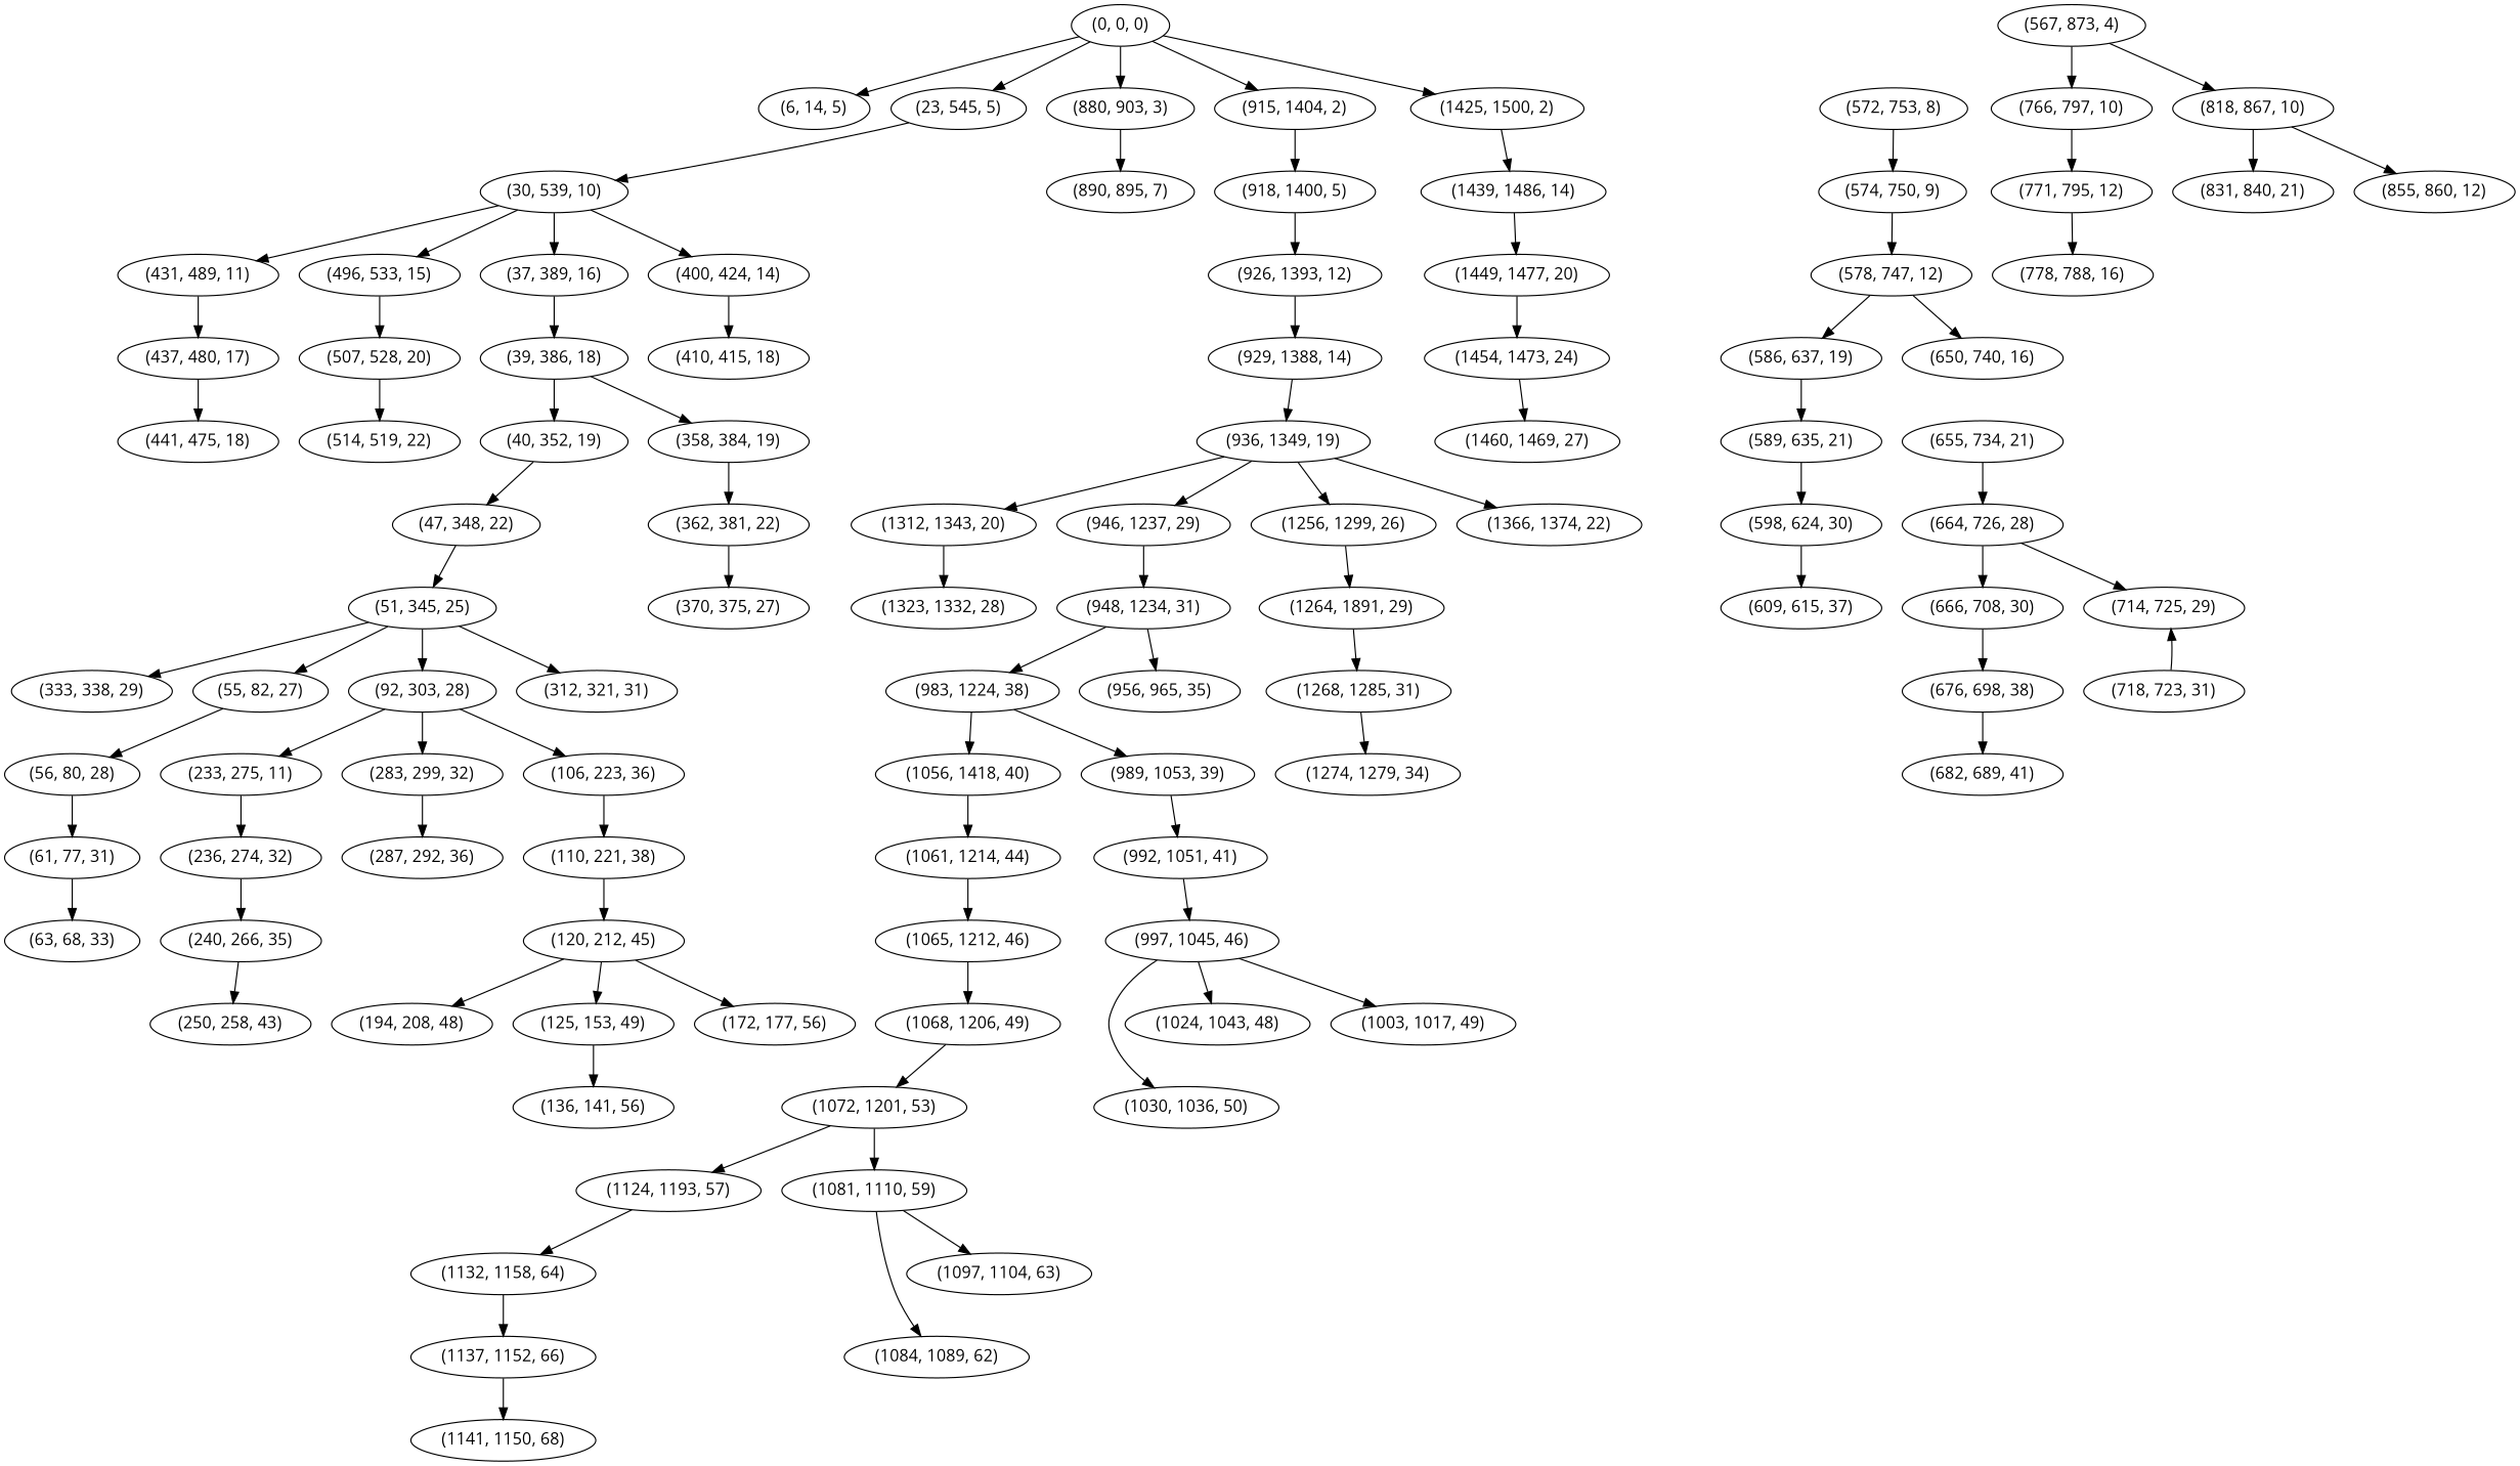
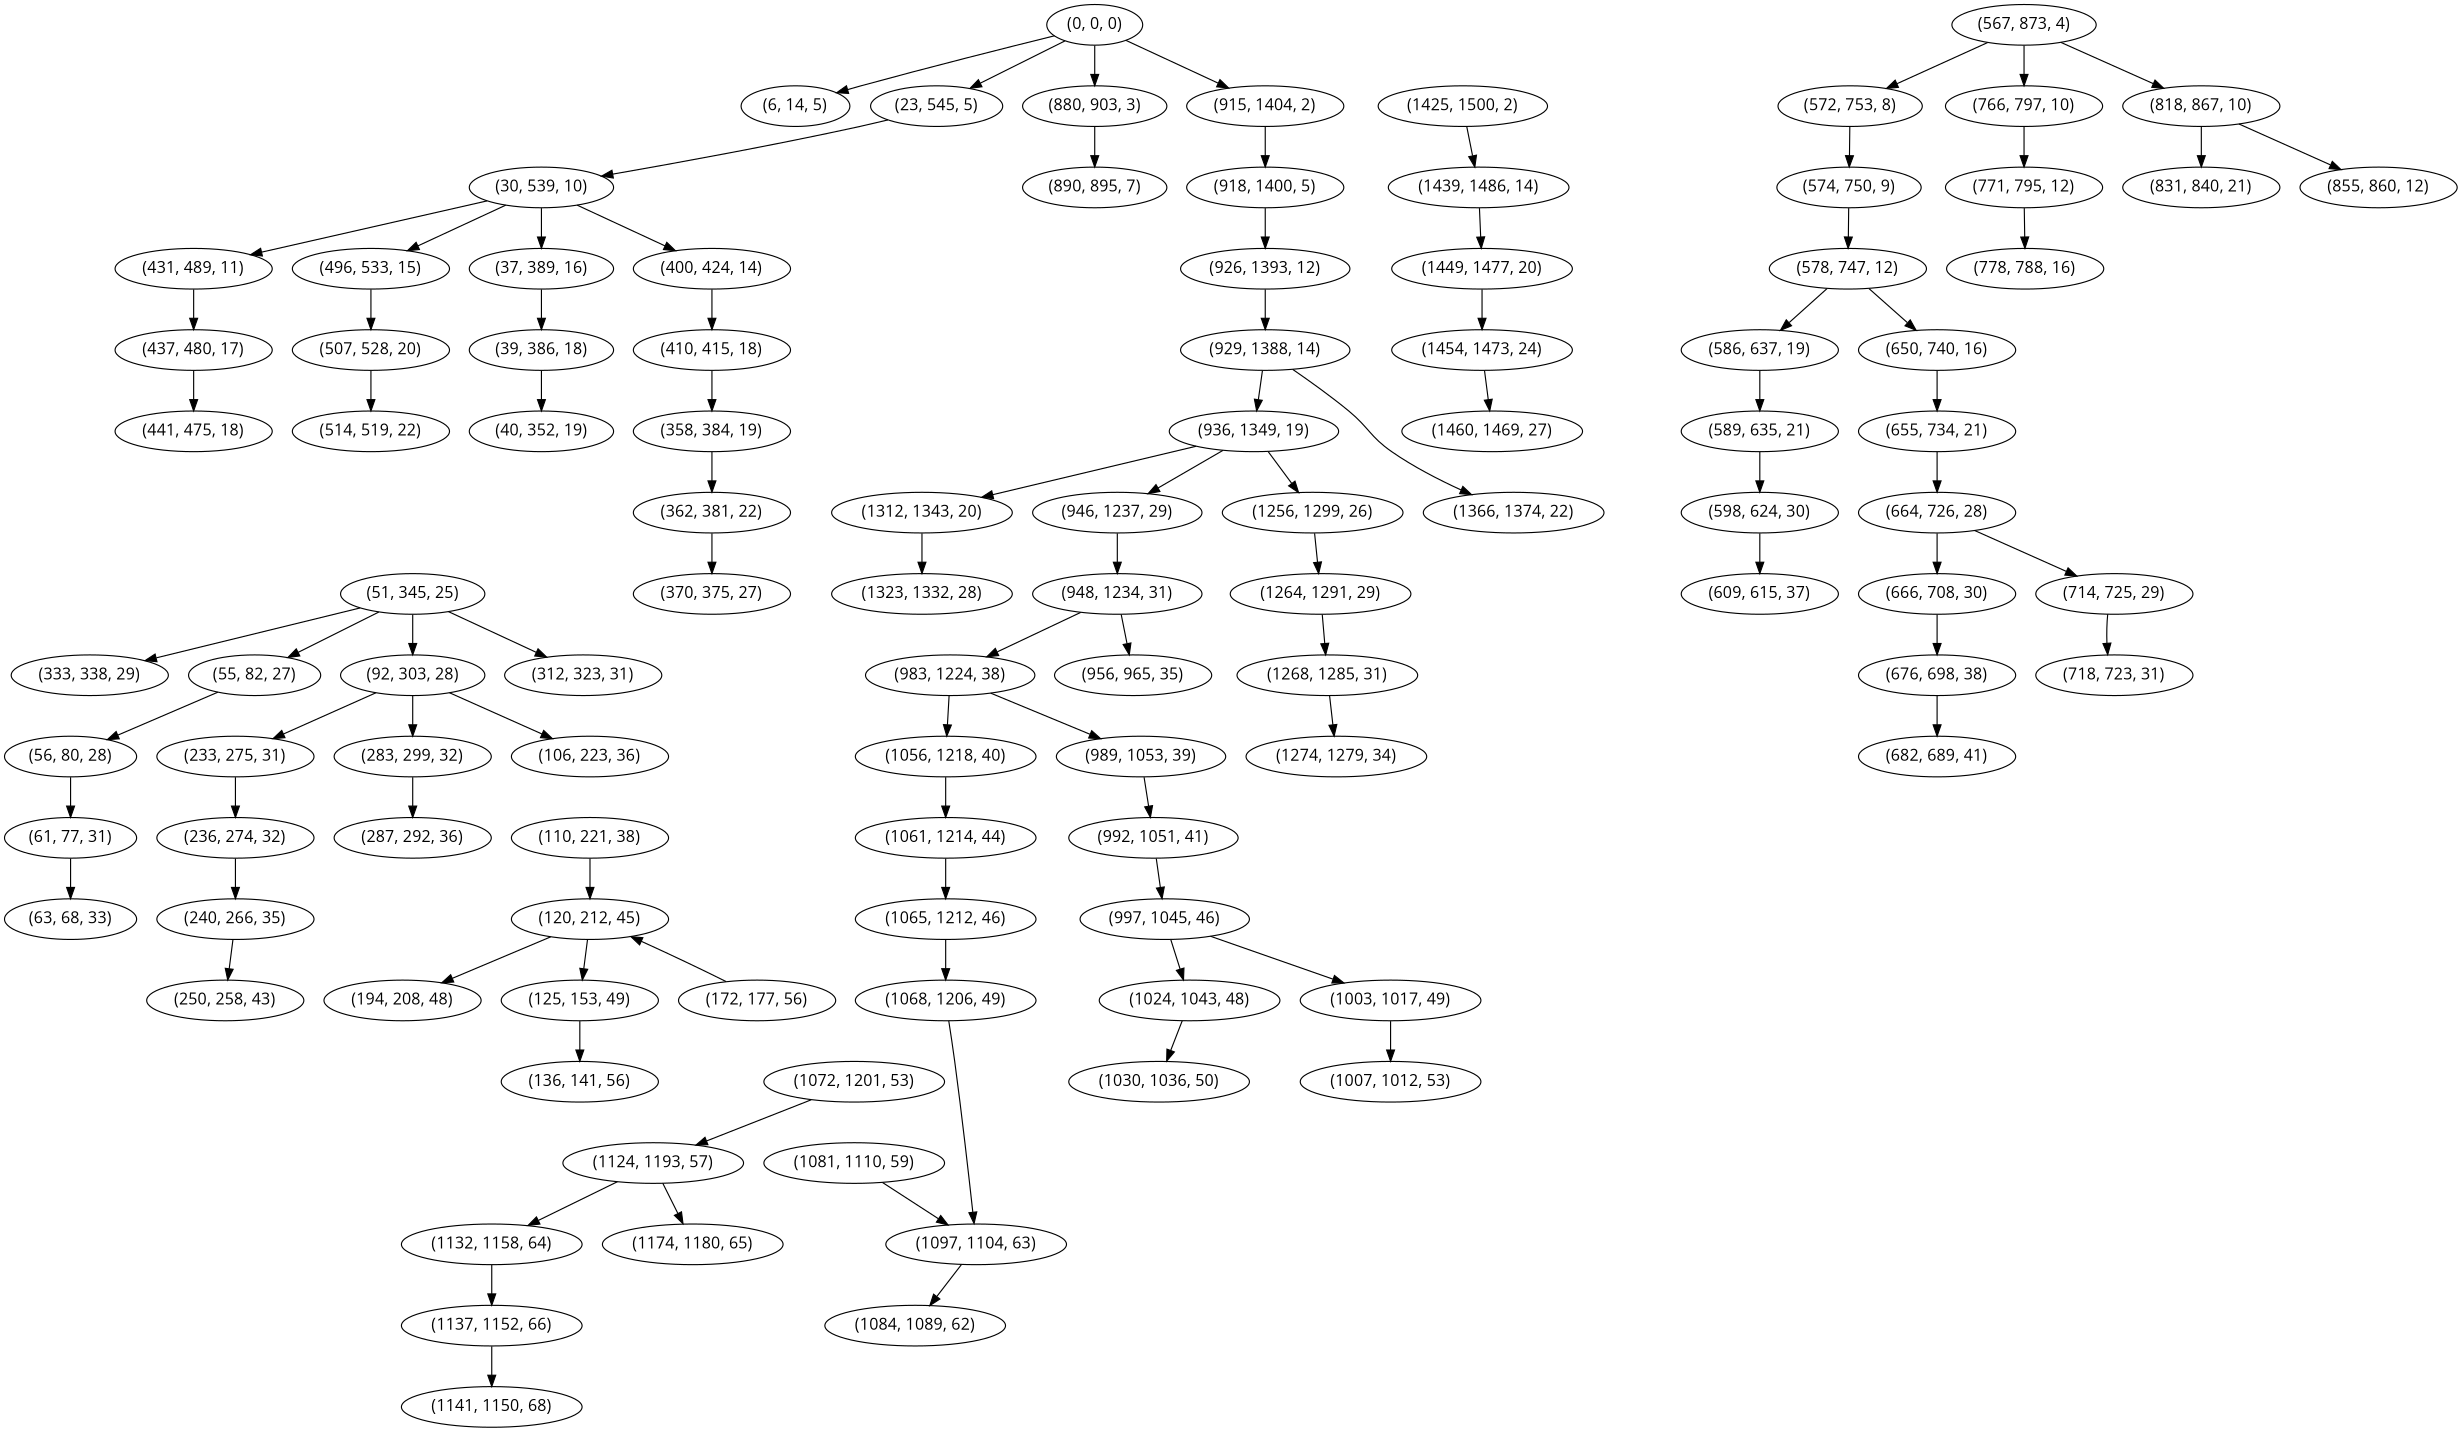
  digraph {
    fontname="Open Sans"
    node [fontname="Open Sans"]
    edge [fontname="Open Sans"]
    "(0, 0, 0)"
    "(6, 14, 5)"
    n3 [label="(23, 545, 5)"]
    "(880, 903, 3)"
    "(915, 1404, 2)"
    "(1425, 1500, 2)"
    "(30, 539, 10)"
    "(890, 895, 7)"
    "(918, 1400, 5)"
    "(1439, 1486, 14)"
    "(37, 389, 16)"
    "(400, 424, 14)"
    "(431, 489, 11)"
    "(496, 533, 15)"
    "(39, 386, 18)"
    "(410, 415, 18)"
    "(437, 480, 17)"
    "(507, 528, 20)"
    "(40, 352, 19)"
    "(358, 384, 19)"
-   "(47, 348, 22)"
    "(362, 381, 22)"
    "(51, 345, 25)"
    "(55, 82, 27)"
    "(92, 303, 28)"
-   "(312, 323, 31)" [label="(312, 321, 31)"]
+   "(312, 323, 31)"
    "(333, 338, 29)"
    "(56, 80, 28)"
    "(106, 223, 36)"
-   "(233, 275, 31)" [label="(233, 275, 11)"]
+   "(233, 275, 31)"
    "(283, 299, 32)"
    "(61, 77, 31)"
    "(63, 68, 33)"
    "(110, 221, 38)"
    "(236, 274, 32)"
    "(287, 292, 36)"
    "(120, 212, 45)"
    "(125, 153, 49)"
    "(172, 177, 56)"
    "(194, 208, 48)"
    "(136, 141, 56)"
    "(240, 266, 35)"
    "(250, 258, 43)"
    "(370, 375, 27)"
    "(441, 475, 18)"
    "(514, 519, 22)"
    "(567, 873, 4)"
    "(572, 753, 8)"
    "(766, 797, 10)"
    "(818, 867, 10)"
    "(574, 750, 9)"
    "(771, 795, 12)"
    "(831, 840, 21)"
    "(855, 860, 12)"
    "(578, 747, 12)"
    "(586, 637, 19)"
    "(650, 740, 16)"
    "(589, 635, 21)"
    "(655, 734, 21)"
    "(598, 624, 30)"
    "(609, 615, 37)"
    "(664, 726, 28)"
    "(666, 708, 30)"
    "(714, 725, 29)"
    "(676, 698, 38)"
    "(718, 723, 31)"
    "(682, 689, 41)"
    "(778, 788, 16)"
    "(926, 1393, 12)"
    "(929, 1388, 14)"
    "(936, 1349, 19)"
    "(1366, 1374, 22)"
    "(946, 1237, 29)"
    "(1256, 1299, 26)"
    "(1312, 1343, 20)"
    "(948, 1234, 31)"
-   "(1264, 1291, 29)" [label="(1264, 1891, 29)"]
+   "(1264, 1291, 29)"
    "(1323, 1332, 28)"
    "(956, 965, 35)"
    "(983, 1224, 38)"
    "(989, 1053, 39)"
-   "(1056, 1218, 40)" [label="(1056, 1418, 40)"]
+   "(1056, 1218, 40)"
    "(992, 1051, 41)"
    "(1061, 1214, 44)"
    "(997, 1045, 46)"
    "(1003, 1017, 49)"
    "(1024, 1043, 48)"
+   "(1007, 1012, 53)"
    "(1030, 1036, 50)"
    "(1065, 1212, 46)"
    "(1068, 1206, 49)"
    "(1072, 1201, 53)"
    "(1081, 1110, 59)"
    "(1124, 1193, 57)"
    "(1084, 1089, 62)"
    "(1097, 1104, 63)"
    "(1132, 1158, 64)"
+   "(1174, 1180, 65)"
    "(1137, 1152, 66)"
    "(1141, 1150, 68)"
    "(1268, 1285, 31)"
    "(1274, 1279, 34)"
    "(1449, 1477, 20)"
    "(1454, 1473, 24)"
    "(1460, 1469, 27)"
    "(0, 0, 0)" -> "(6, 14, 5)"
    "(0, 0, 0)" -> n3
    "(0, 0, 0)" -> "(880, 903, 3)"
    "(0, 0, 0)" -> "(915, 1404, 2)"
-   "(0, 0, 0)" -> "(1425, 1500, 2)"
    n3 -> "(30, 539, 10)"
    "(880, 903, 3)" -> "(890, 895, 7)"
    "(915, 1404, 2)" -> "(918, 1400, 5)"
    "(1425, 1500, 2)" -> "(1439, 1486, 14)"
    "(30, 539, 10)" -> "(37, 389, 16)"
    "(30, 539, 10)" -> "(400, 424, 14)"
    "(30, 539, 10)" -> "(431, 489, 11)"
    "(30, 539, 10)" -> "(496, 533, 15)"
    "(918, 1400, 5)" -> "(926, 1393, 12)"
    "(1439, 1486, 14)" -> "(1449, 1477, 20)"
    "(37, 389, 16)" -> "(39, 386, 18)"
    "(400, 424, 14)" -> "(410, 415, 18)"
    "(431, 489, 11)" -> "(437, 480, 17)"
    "(496, 533, 15)" -> "(507, 528, 20)"
    "(39, 386, 18)" -> "(40, 352, 19)"
-   "(39, 386, 18)" -> "(358, 384, 19)"
+   "(410, 415, 18)" -> "(358, 384, 19)"
    "(437, 480, 17)" -> "(441, 475, 18)"
    "(507, 528, 20)" -> "(514, 519, 22)"
-   "(40, 352, 19)" -> "(47, 348, 22)"
    "(358, 384, 19)" -> "(362, 381, 22)"
-   "(47, 348, 22)" -> "(51, 345, 25)"
    "(362, 381, 22)" -> "(370, 375, 27)"
    "(51, 345, 25)" -> "(55, 82, 27)"
    "(51, 345, 25)" -> "(92, 303, 28)"
    "(51, 345, 25)" -> "(312, 323, 31)"
    "(51, 345, 25)" -> "(333, 338, 29)"
    "(55, 82, 27)" -> "(56, 80, 28)"
    "(92, 303, 28)" -> "(106, 223, 36)"
    "(92, 303, 28)" -> "(233, 275, 31)"
    "(92, 303, 28)" -> "(283, 299, 32)"
    "(56, 80, 28)" -> "(61, 77, 31)"
-   "(106, 223, 36)" -> "(110, 221, 38)"
    "(233, 275, 31)" -> "(236, 274, 32)"
    "(283, 299, 32)" -> "(287, 292, 36)"
    "(61, 77, 31)" -> "(63, 68, 33)"
    "(110, 221, 38)" -> "(120, 212, 45)"
    "(236, 274, 32)" -> "(240, 266, 35)"
    "(120, 212, 45)" -> "(125, 153, 49)"
-   "(120, 212, 45)" -> "(172, 177, 56)"
+   "(172, 177, 56)" -> "(120, 212, 45)"
    "(120, 212, 45)" -> "(194, 208, 48)"
    "(125, 153, 49)" -> "(136, 141, 56)"
    "(240, 266, 35)" -> "(250, 258, 43)"
+   "(567, 873, 4)" -> "(572, 753, 8)"
    "(567, 873, 4)" -> "(766, 797, 10)"
    "(567, 873, 4)" -> "(818, 867, 10)"
    "(572, 753, 8)" -> "(574, 750, 9)"
    "(766, 797, 10)" -> "(771, 795, 12)"
    "(818, 867, 10)" -> "(831, 840, 21)"
    "(818, 867, 10)" -> "(855, 860, 12)"
    "(574, 750, 9)" -> "(578, 747, 12)"
    "(771, 795, 12)" -> "(778, 788, 16)"
    "(578, 747, 12)" -> "(586, 637, 19)"
    "(578, 747, 12)" -> "(650, 740, 16)"
    "(586, 637, 19)" -> "(589, 635, 21)"
+   "(650, 740, 16)" -> "(655, 734, 21)"
    "(589, 635, 21)" -> "(598, 624, 30)"
    "(655, 734, 21)" -> "(664, 726, 28)"
    "(598, 624, 30)" -> "(609, 615, 37)"
    "(664, 726, 28)" -> "(666, 708, 30)"
    "(664, 726, 28)" -> "(714, 725, 29)"
    "(666, 708, 30)" -> "(676, 698, 38)"
-   "(718, 723, 31)" -> "(714, 725, 29)"
+   "(714, 725, 29)" -> "(718, 723, 31)"
    "(676, 698, 38)" -> "(682, 689, 41)"
    "(926, 1393, 12)" -> "(929, 1388, 14)"
    "(929, 1388, 14)" -> "(936, 1349, 19)"
-   "(936, 1349, 19)" -> "(1366, 1374, 22)"
+   "(929, 1388, 14)" -> "(1366, 1374, 22)"
    "(936, 1349, 19)" -> "(946, 1237, 29)"
    "(936, 1349, 19)" -> "(1256, 1299, 26)"
    "(936, 1349, 19)" -> "(1312, 1343, 20)"
    "(946, 1237, 29)" -> "(948, 1234, 31)"
    "(1256, 1299, 26)" -> "(1264, 1291, 29)"
    "(1312, 1343, 20)" -> "(1323, 1332, 28)"
    "(948, 1234, 31)" -> "(956, 965, 35)"
    "(948, 1234, 31)" -> "(983, 1224, 38)"
    "(1264, 1291, 29)" -> "(1268, 1285, 31)"
    "(983, 1224, 38)" -> "(989, 1053, 39)"
    "(983, 1224, 38)" -> "(1056, 1218, 40)"
    "(989, 1053, 39)" -> "(992, 1051, 41)"
    "(1056, 1218, 40)" -> "(1061, 1214, 44)"
    "(992, 1051, 41)" -> "(997, 1045, 46)"
    "(1061, 1214, 44)" -> "(1065, 1212, 46)"
    "(997, 1045, 46)" -> "(1003, 1017, 49)"
    "(997, 1045, 46)" -> "(1024, 1043, 48)"
-   "(997, 1045, 46)" -> "(1030, 1036, 50)"
+   "(1003, 1017, 49)" -> "(1007, 1012, 53)"
+   "(1024, 1043, 48)" -> "(1030, 1036, 50)"
    "(1065, 1212, 46)" -> "(1068, 1206, 49)"
-   "(1068, 1206, 49)" -> "(1072, 1201, 53)"
-   "(1072, 1201, 53)" -> "(1081, 1110, 59)"
+   "(1068, 1206, 49)" -> "(1097, 1104, 63)"
    "(1072, 1201, 53)" -> "(1124, 1193, 57)"
-   "(1081, 1110, 59)" -> "(1084, 1089, 62)"
+   "(1097, 1104, 63)" -> "(1084, 1089, 62)"
    "(1081, 1110, 59)" -> "(1097, 1104, 63)"
    "(1124, 1193, 57)" -> "(1132, 1158, 64)"
+   "(1124, 1193, 57)" -> "(1174, 1180, 65)"
    "(1132, 1158, 64)" -> "(1137, 1152, 66)"
    "(1137, 1152, 66)" -> "(1141, 1150, 68)"
    "(1268, 1285, 31)" -> "(1274, 1279, 34)"
    "(1449, 1477, 20)" -> "(1454, 1473, 24)"
    "(1454, 1473, 24)" -> "(1460, 1469, 27)"
  }
